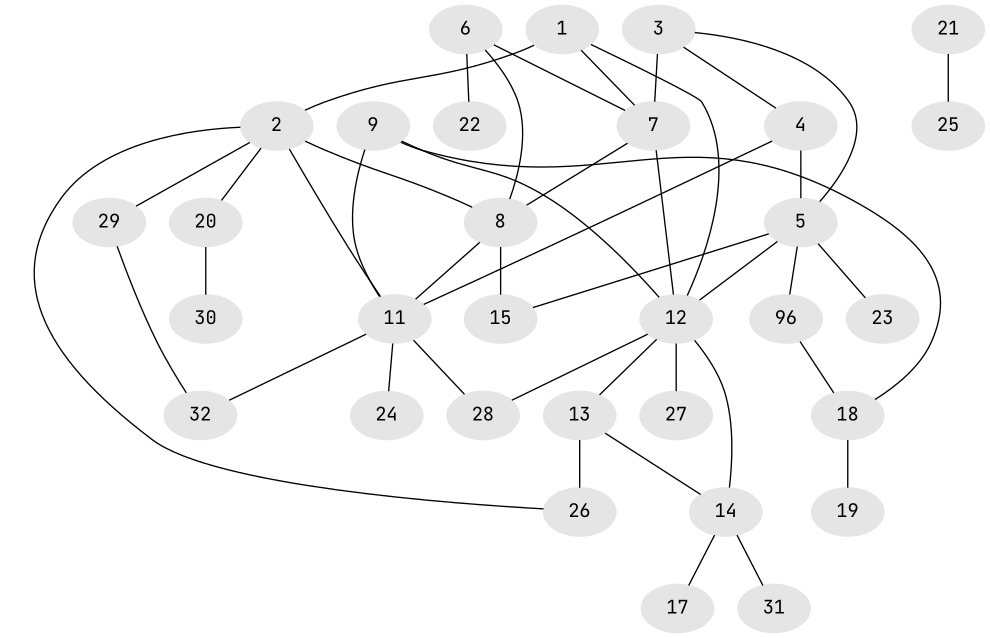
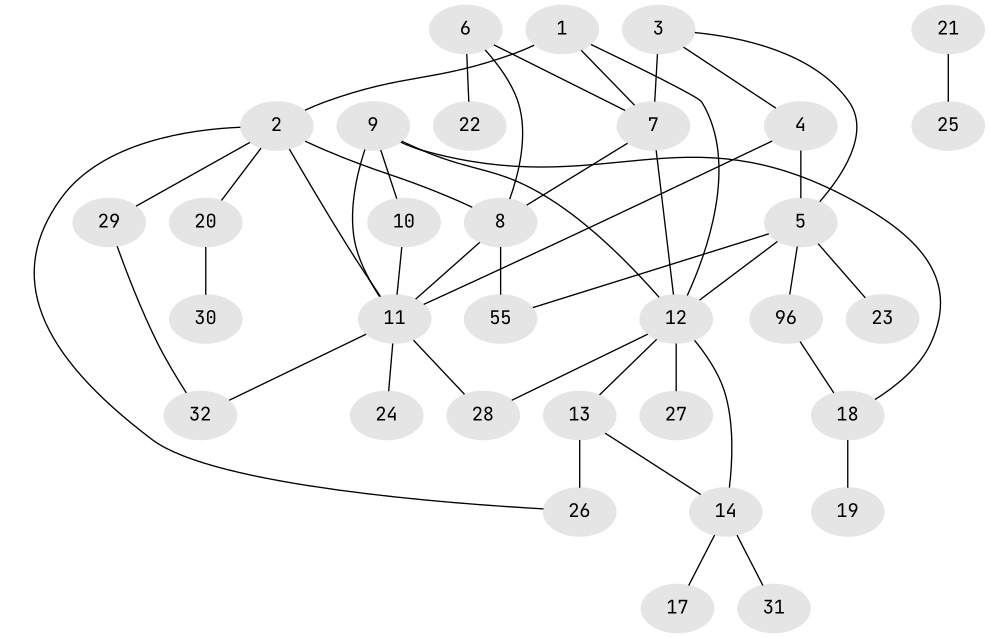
  graph {
    fontname="JetBrains Mono"
    node [color=gray90 fontname="JetBrains Mono" style=filled]
    edge [fontname="JetBrains Mono" weight=1.0]
    1
    2
    7
    12
    8
    11
    20
    26
    29
    28
    13
    14
    27
    21
    25
    5
-   15
+   15 [label=55]
    n18 [label=96]
    23
    24
    32
    30
    3
    4
    18
    6
    22
    9
+   10
    19
    17
    31
    1 -- 2 [weight=2.0]
    1 -- 7
    1 -- 12
    2 -- 8
    2 -- 11
    2 -- 20
    2 -- 26
    2 -- 29
    7 -- 12
    7 -- 8
    12 -- 28
    12 -- 13
    12 -- 14
    12 -- 27
    8 -- 11
    8 -- 15 [weight=3.0]
    11 -- 28
    11 -- 24
    11 -- 32
    20 -- 30
    29 -- 32
    13 -- 26 [weight=3.0]
    13 -- 14
    14 -- 17
    14 -- 31
    21 -- 25
    5 -- 12
    5 -- 15
    5 -- n18 [weight=2.0]
    5 -- 23
    n18 -- 18
    3 -- 7 [weight=5.0]
    3 -- 5
    3 -- 4
    4 -- 11
    4 -- 5
    18 -- 19
    6 -- 7
    6 -- 8
    6 -- 22
    9 -- 12
    9 -- 11
    9 -- 18
+   9 -- 10
+   10 -- 11
  }
